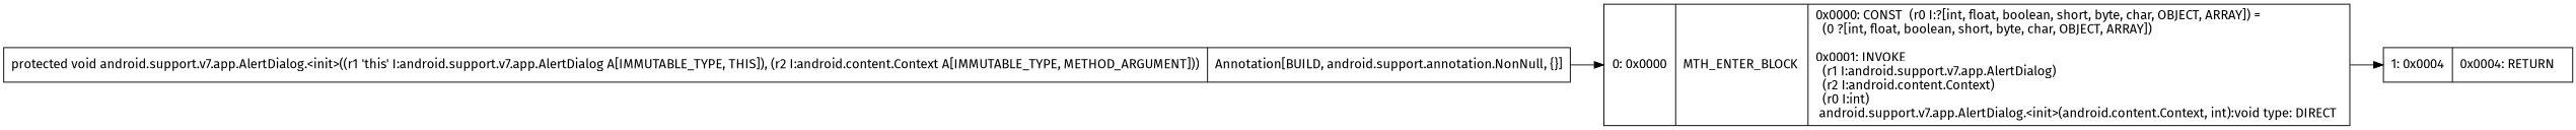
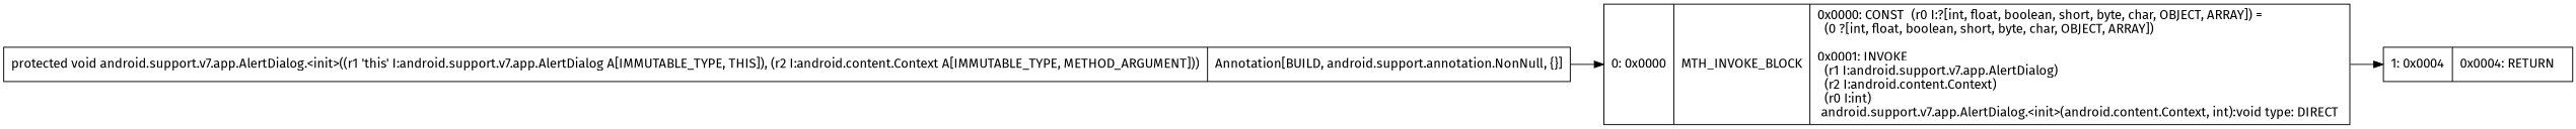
  digraph {
    rankdir=LR
    fontname="Fira Sans"
    node [shape=record fontname="Fira Sans"]
    edge [fontname="Fira Sans"]
-   n1 [label="{0\:\ 0x0000|MTH_ENTER_BLOCK\l|0x0000: CONST  (r0 I:?[int, float, boolean, short, byte, char, OBJECT, ARRAY]) = \l  (0 ?[int, float, boolean, short, byte, char, OBJECT, ARRAY])\l \l0x0001: INVOKE  \l  (r1 I:android.support.v7.app.AlertDialog)\l  (r2 I:android.content.Context)\l  (r0 I:int)\l android.support.v7.app.AlertDialog.\<init\>(android.content.Context, int):void type: DIRECT \l}"]
+   n1 [label="{0\:\ 0x0000|MTH_INVOKE_BLOCK\l|0x0000: CONST  (r0 I:?[int, float, boolean, short, byte, char, OBJECT, ARRAY]) = \l  (0 ?[int, float, boolean, short, byte, char, OBJECT, ARRAY])\l \l0x0001: INVOKE  \l  (r1 I:android.support.v7.app.AlertDialog)\l  (r2 I:android.content.Context)\l  (r0 I:int)\l android.support.v7.app.AlertDialog.\<init\>(android.content.Context, int):void type: DIRECT \l}"]
    n2 [label="{1\:\ 0x0004|0x0004: RETURN   \l}"]
    n3 [label="{protected void android.support.v7.app.AlertDialog.\<init\>((r1 'this' I:android.support.v7.app.AlertDialog A[IMMUTABLE_TYPE, THIS]), (r2 I:android.content.Context A[IMMUTABLE_TYPE, METHOD_ARGUMENT]))  | Annotation[BUILD, android.support.annotation.NonNull, \{\}]\l}"]
    n1 -> n2
    n3 -> n1
  }
